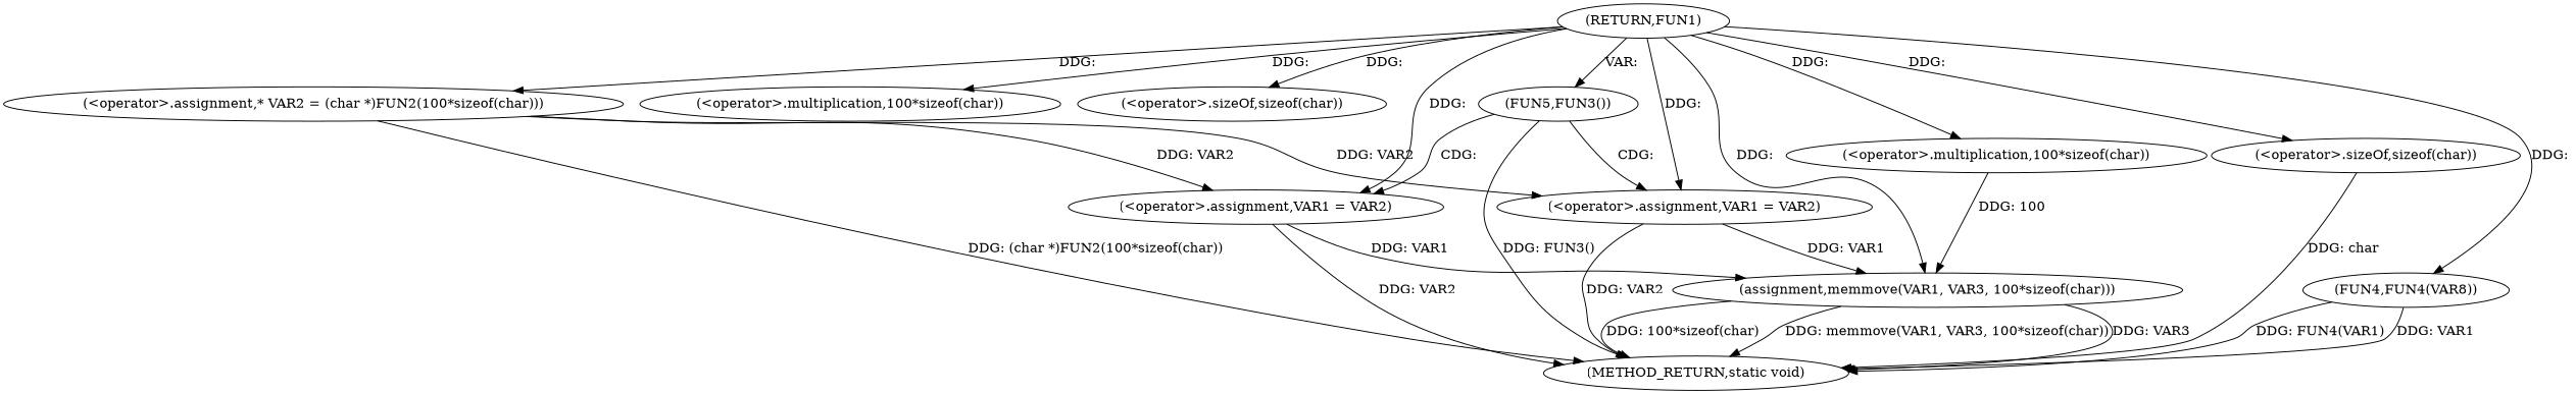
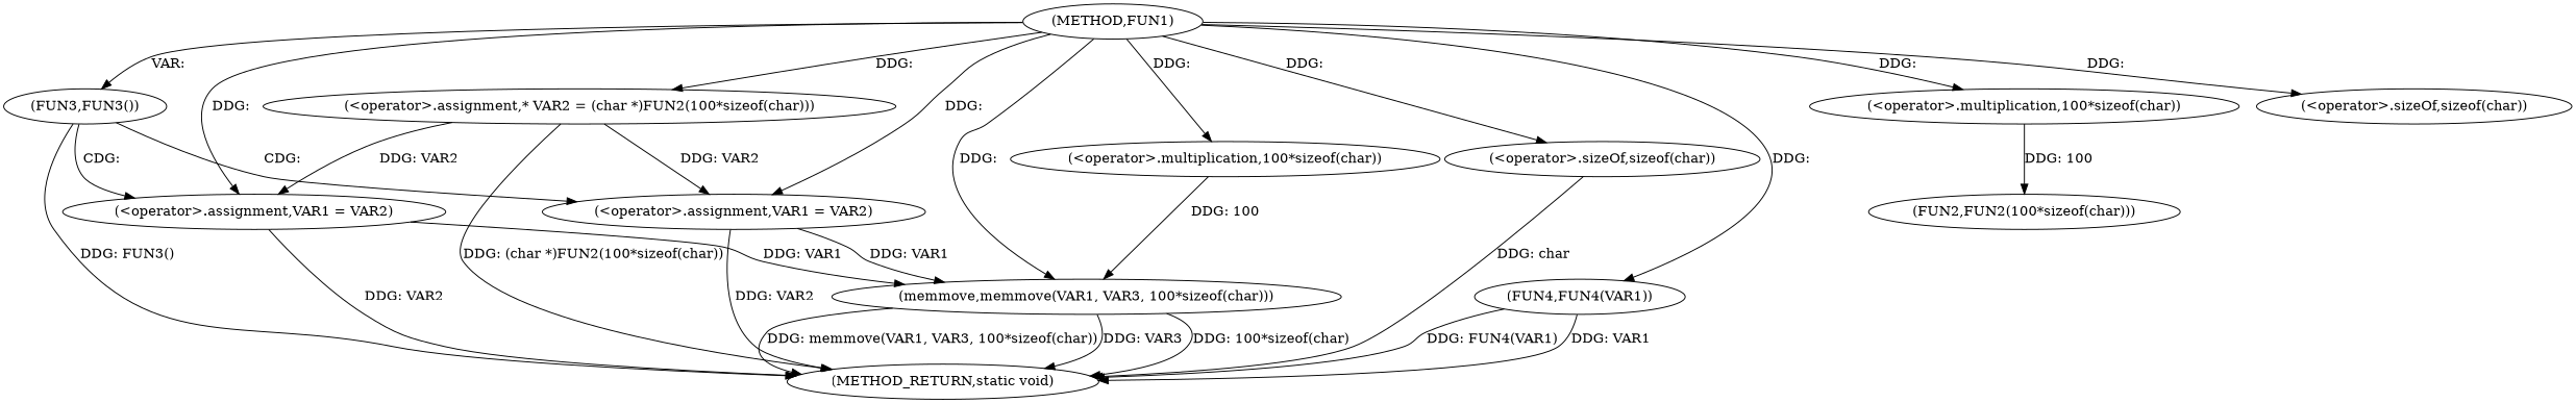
  digraph {
-   n1 [label="(RETURN,FUN1)"]
+   n1 [label="(METHOD,FUN1)"]
    n2 [label="(<operator>.assignment,* VAR2 = (char *)FUN2(100*sizeof(char)))"]
    n3 [label="(<operator>.multiplication,100*sizeof(char))"]
    n4 [label="(<operator>.sizeOf,sizeof(char))"]
-   n5 [label="(FUN5,FUN3())"]
+   n5 [label="(FUN3,FUN3())"]
    n6 [label="(<operator>.assignment,VAR1 = VAR2)"]
    n7 [label="(<operator>.assignment,VAR1 = VAR2)"]
-   n8 [label="(assignment,memmove(VAR1, VAR3, 100*sizeof(char)))"]
+   n8 [label="(memmove,memmove(VAR1, VAR3, 100*sizeof(char)))"]
    n9 [label="(<operator>.multiplication,100*sizeof(char))"]
    n10 [label="(<operator>.sizeOf,sizeof(char))"]
-   n11 [label="(FUN4,FUN4(VAR8))"]
+   n11 [label="(FUN4,FUN4(VAR1))"]
    n12 [label="(METHOD_RETURN,static void)"]
+   n13 [label="(FUN2,FUN2(100*sizeof(char)))"]
    n1 -> n2 [label="DDG: "]
    n1 -> n3 [label="DDG: "]
    n1 -> n4 [label="DDG: "]
    n1 -> n5 [label="VAR: "]
    n1 -> n6 [label="DDG: "]
    n1 -> n7 [label="DDG: "]
    n1 -> n8 [label="DDG: "]
    n1 -> n9 [label="DDG: "]
    n1 -> n10 [label="DDG: "]
    n1 -> n11 [label="DDG: "]
    n2 -> n6 [label="DDG: VAR2"]
    n2 -> n7 [label="DDG: VAR2"]
    n2 -> n12 [label="DDG: (char *)FUN2(100*sizeof(char))"]
+   n3 -> n13 [label="DDG: 100"]
    n5 -> n6 [label="CDG: "]
    n5 -> n7 [label="CDG: "]
    n5 -> n12 [label="DDG: FUN3()"]
    n6 -> n8 [label="DDG: VAR1"]
    n6 -> n12 [label="DDG: VAR2"]
    n7 -> n8 [label="DDG: VAR1"]
    n7 -> n12 [label="DDG: VAR2"]
    n8 -> n12 [label="DDG: memmove(VAR1, VAR3, 100*sizeof(char))"]
    n8 -> n12 [label="DDG: VAR3"]
    n8 -> n12 [label="DDG: 100*sizeof(char)"]
    n9 -> n8 [label="DDG: 100"]
    n10 -> n12 [label="DDG: char"]
    n11 -> n12 [label="DDG: FUN4(VAR1)"]
    n11 -> n12 [label="DDG: VAR1"]
  }
